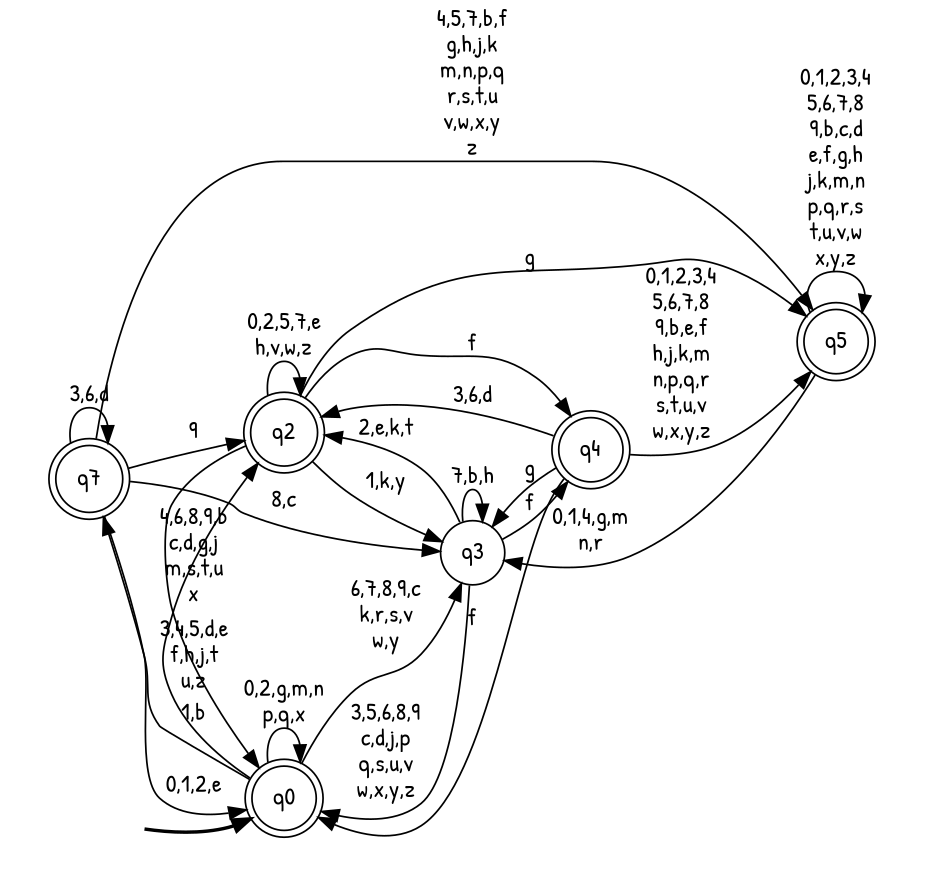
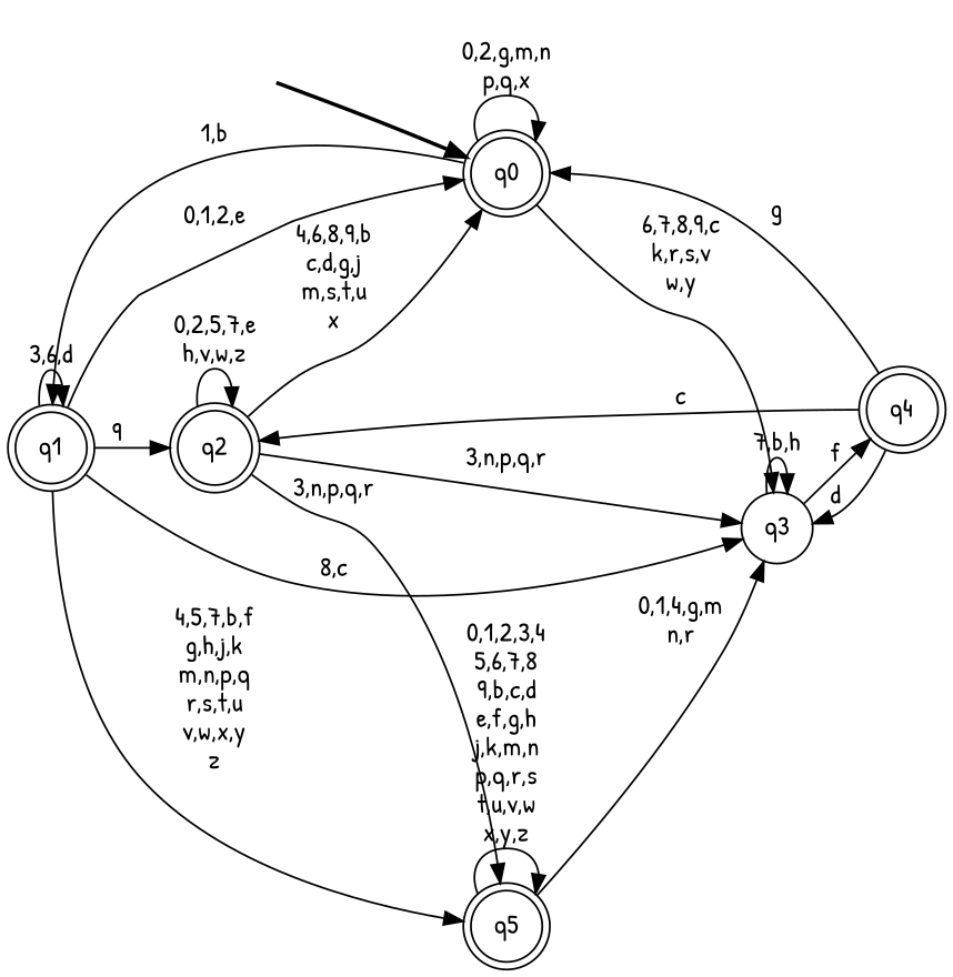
  digraph {
    fontname="Patrick Hand"
    rankdir=LR
    node [fontname="Patrick Hand" shape=doublecircle style="rounded,filled" color=black fillcolor=white]
    edge [fontname="Patrick Hand"]
    __start0 [height=0 shape=none style=invis width=0 color="" fillcolor=""]
    n2 [label=q0]
-   n3 [label=q7]
+   n3 [label=q1]
    n4 [label=q2 style=filled]
    n5 [label=q3 shape=circle]
    n6 [label=q5 style=filled]
    n7 [label=q4]
    subgraph cluster_1 {
      nodesep=0.15
      ranksep=0.15
      style=invis
      __start0
      n2
    }
    __start0 -> n2 [penwidth=2]
    n2 -> n2 [label="0,2,g,m,n\np,q,x"]
    n2 -> n3 [label="1,b"]
-   n2 -> n4 [label="3,4,5,d,e\nf,h,j,t\nu,z"]
    n2 -> n5 [label="6,7,8,9,c\nk,r,s,v\nw,y"]
    n3 -> n2 [label="0,1,2,e"]
    n3 -> n3 [label="3,6,d"]
    n3 -> n4 [label=9]
    n3 -> n5 [label="8,c"]
    n3 -> n6 [label="4,5,7,b,f\ng,h,j,k\nm,n,p,q\nr,s,t,u\nv,w,x,y\nz"]
    n4 -> n2 [label="4,6,8,9,b\nc,d,g,j\nm,s,t,u\nx"]
    n4 -> n4 [label="0,2,5,7,e\nh,v,w,z"]
-   n4 -> n5 [label="1,k,y"]
-   n4 -> n6 [label=g]
-   n4 -> n7 [label=f]
-   n5 -> n2 [label="3,5,6,8,9\nc,d,j,p\nq,s,u,v\nw,x,y,z"]
-   n5 -> n4 [label="2,e,k,t"]
+   n4 -> n5 [label="3,n,p,q,r"]
+   n4 -> n6 [label="3,n,p,q,r"]
    n5 -> n5 [label="7,b,h"]
    n5 -> n7 [label=f]
    n6 -> n5 [label="0,1,4,g,m\nn,r"]
    n6 -> n6 [label="0,1,2,3,4\n5,6,7,8\n9,b,c,d\ne,f,g,h\nj,k,m,n\np,q,r,s\nt,u,v,w\nx,y,z"]
-   n7 -> n2 [label=f]
-   n7 -> n4 [label="3,6,d"]
-   n7 -> n5 [label=g]
-   n7 -> n6 [label="0,1,2,3,4\n5,6,7,8\n9,b,e,f\nh,j,k,m\nn,p,q,r\ns,t,u,v\nw,x,y,z"]
+   n7 -> n2 [label=g]
+   n7 -> n4 [label=c]
+   n7 -> n5 [label=d]
  }
